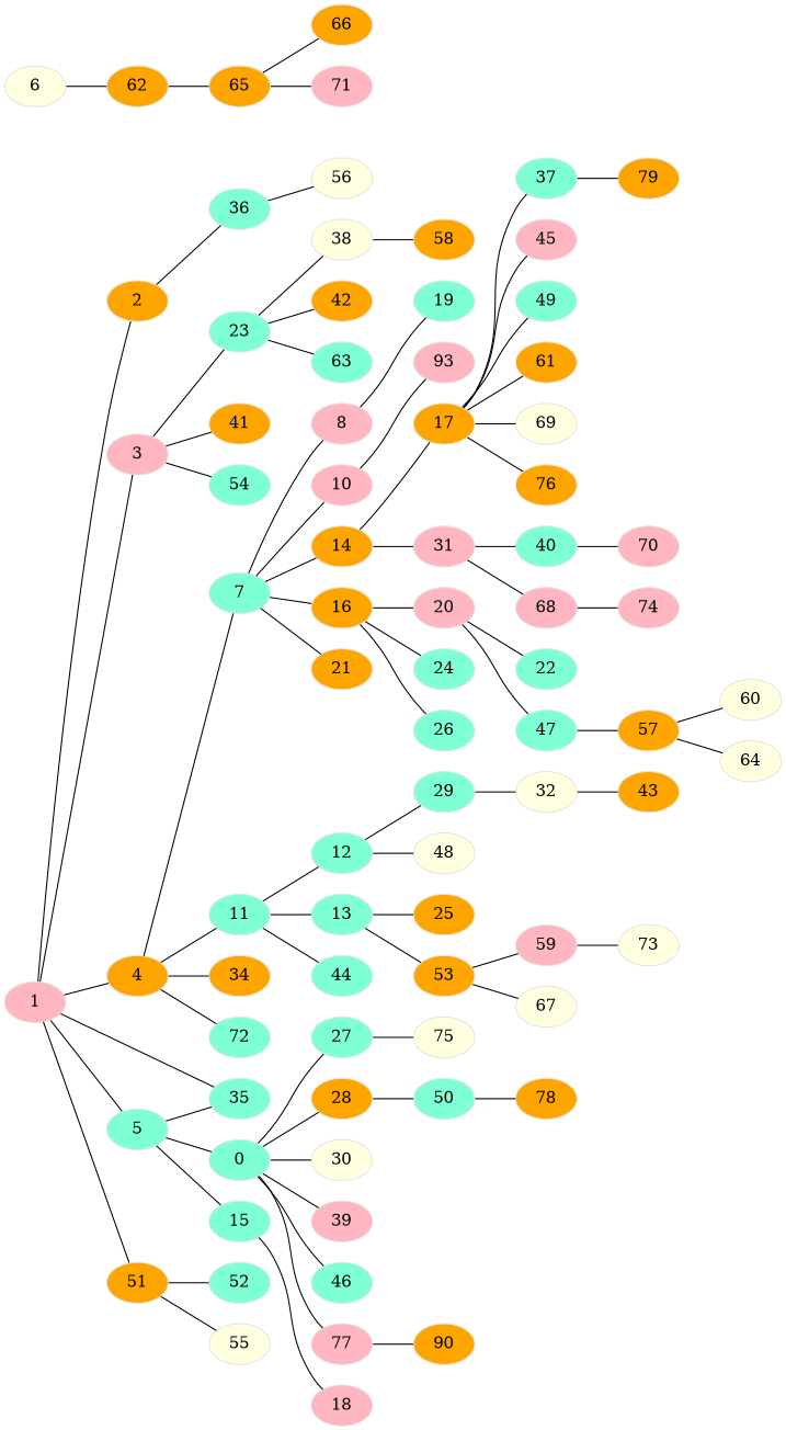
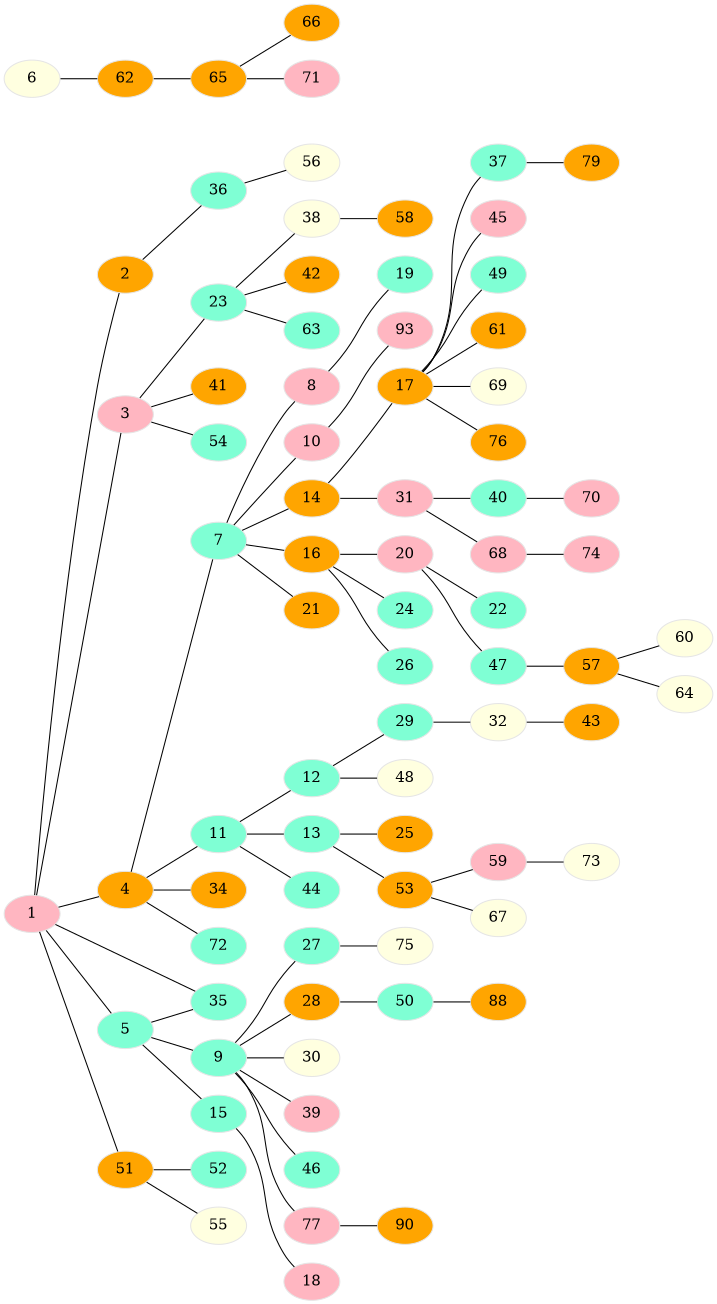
  graph {
    rankdir=LR
    node [color=gray90 fillcolor=aquamarine style=filled]
    1 [fillcolor=lightpink]
    2 [fillcolor=orange]
    3 [fillcolor=lightpink]
    4 [fillcolor=orange]
    5
    51 [fillcolor=orange]
    35
    36
    23
    41 [fillcolor=orange]
    54
    7
    11
    34 [fillcolor=orange]
    72
-   9 [label=0]
+   9
    15
    6 [fillcolor=lightyellow]
    62 [fillcolor=orange]
    52
    55 [fillcolor=lightyellow]
    56 [fillcolor=lightyellow]
    38 [fillcolor=lightyellow]
    42 [fillcolor=orange]
    63
    8 [fillcolor=lightpink]
    10 [fillcolor=lightpink]
    14 [fillcolor=orange]
    16 [fillcolor=orange]
    21 [fillcolor=orange]
    12
    13
    44
    27
    28 [fillcolor=orange]
    30 [fillcolor=lightyellow]
    39 [fillcolor=lightpink]
    46
    77 [fillcolor=lightpink]
    18 [fillcolor=lightpink]
    65 [fillcolor=orange]
    19
    n43 [fillcolor=lightpink label=93]
    17 [fillcolor=orange]
    31 [fillcolor=lightpink]
    20 [fillcolor=lightpink]
    24
    26
    75 [fillcolor=lightyellow]
    50
    n51 [fillcolor=orange label=90]
    29
    48 [fillcolor=lightyellow]
    25 [fillcolor=orange]
    53 [fillcolor=orange]
    32 [fillcolor=lightyellow]
    59 [fillcolor=lightpink]
    67 [fillcolor=lightyellow]
    37
    45 [fillcolor=lightpink]
    49
    61 [fillcolor=orange]
    69 [fillcolor=lightyellow]
    76 [fillcolor=orange]
    40
    68 [fillcolor=lightpink]
    22
    47
    79 [fillcolor=orange]
    57 [fillcolor=orange]
    58 [fillcolor=orange]
-   78 [fillcolor=orange]
+   78 [fillcolor=orange label=88]
    43 [fillcolor=orange]
    70 [fillcolor=lightpink]
    74 [fillcolor=lightpink]
    60 [fillcolor=lightyellow]
    64 [fillcolor=lightyellow]
    73 [fillcolor=lightyellow]
    66 [fillcolor=orange]
    71 [fillcolor=lightpink]
    1 -- 2
    1 -- 3
    1 -- 4
    1 -- 5
    1 -- 51
    1 -- 35
    2 -- 36
    3 -- 23
    3 -- 41
    3 -- 54
    4 -- 7
    4 -- 11
    4 -- 34
    4 -- 72
    5 -- 35
    5 -- 9
    5 -- 15
    51 -- 52
    51 -- 55
    36 -- 56
    23 -- 38
    23 -- 42
    23 -- 63
    7 -- 8
    7 -- 10
    7 -- 14
    7 -- 16
    7 -- 21
    11 -- 12
    11 -- 13
    11 -- 44
    9 -- 27
    9 -- 28
    9 -- 30
    9 -- 39
    9 -- 46
    9 -- 77
    15 -- 18
    6 -- 62
    62 -- 65
    38 -- 58
    8 -- 19
    10 -- n43
    14 -- 17
    14 -- 31
    16 -- 20
    16 -- 24
    16 -- 26
    12 -- 29
    12 -- 48
    13 -- 25
    13 -- 53
    27 -- 75
    28 -- 50
    77 -- n51
    65 -- 66
    65 -- 71
    17 -- 37
    17 -- 45
    17 -- 49
    17 -- 61
    17 -- 69
    17 -- 76
    31 -- 40
    31 -- 68
    20 -- 22
    20 -- 47
    50 -- 78
    29 -- 32
    53 -- 59
    53 -- 67
    32 -- 43
    59 -- 73
    37 -- 79
    40 -- 70
    68 -- 74
    47 -- 57
    57 -- 60
    57 -- 64
  }
